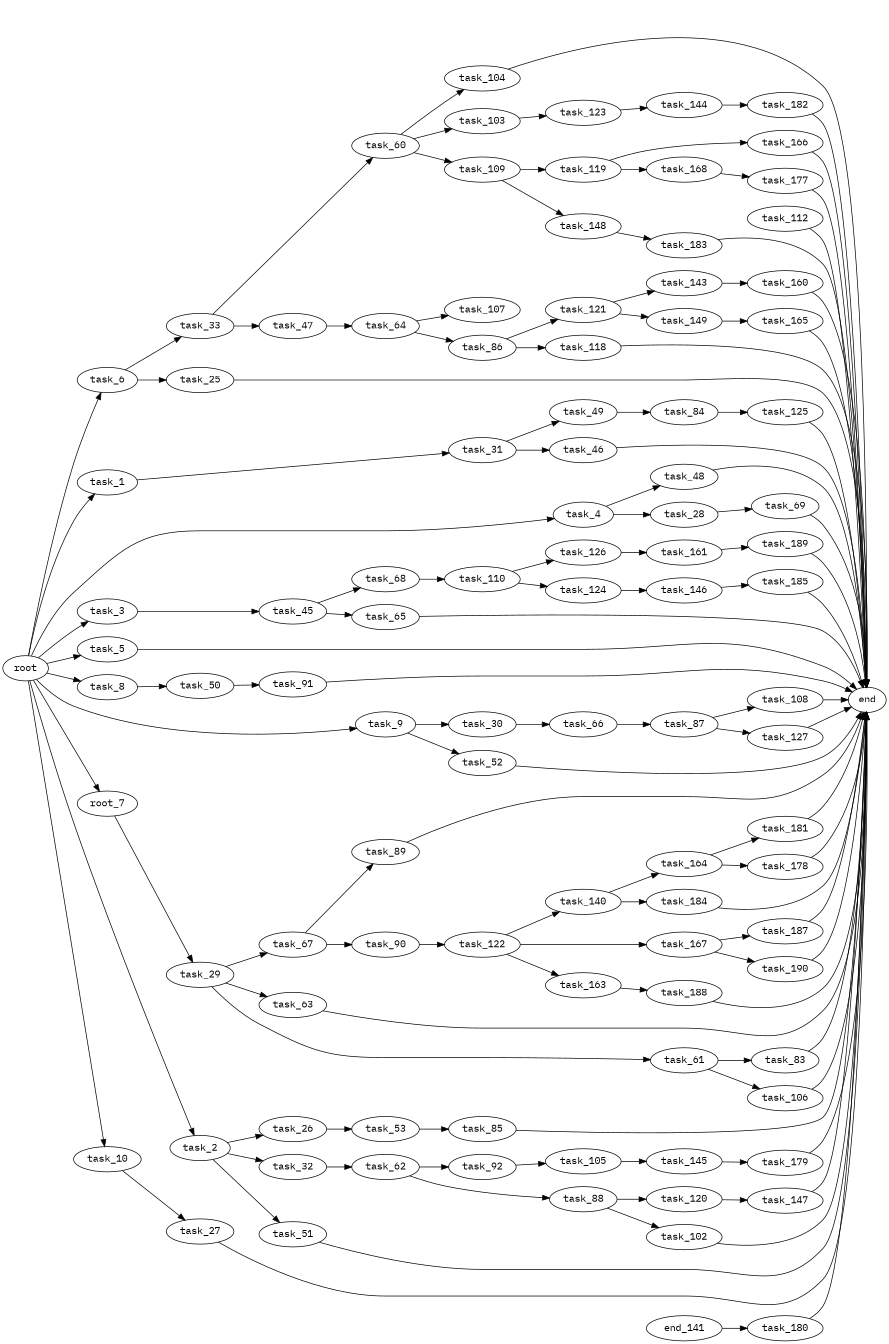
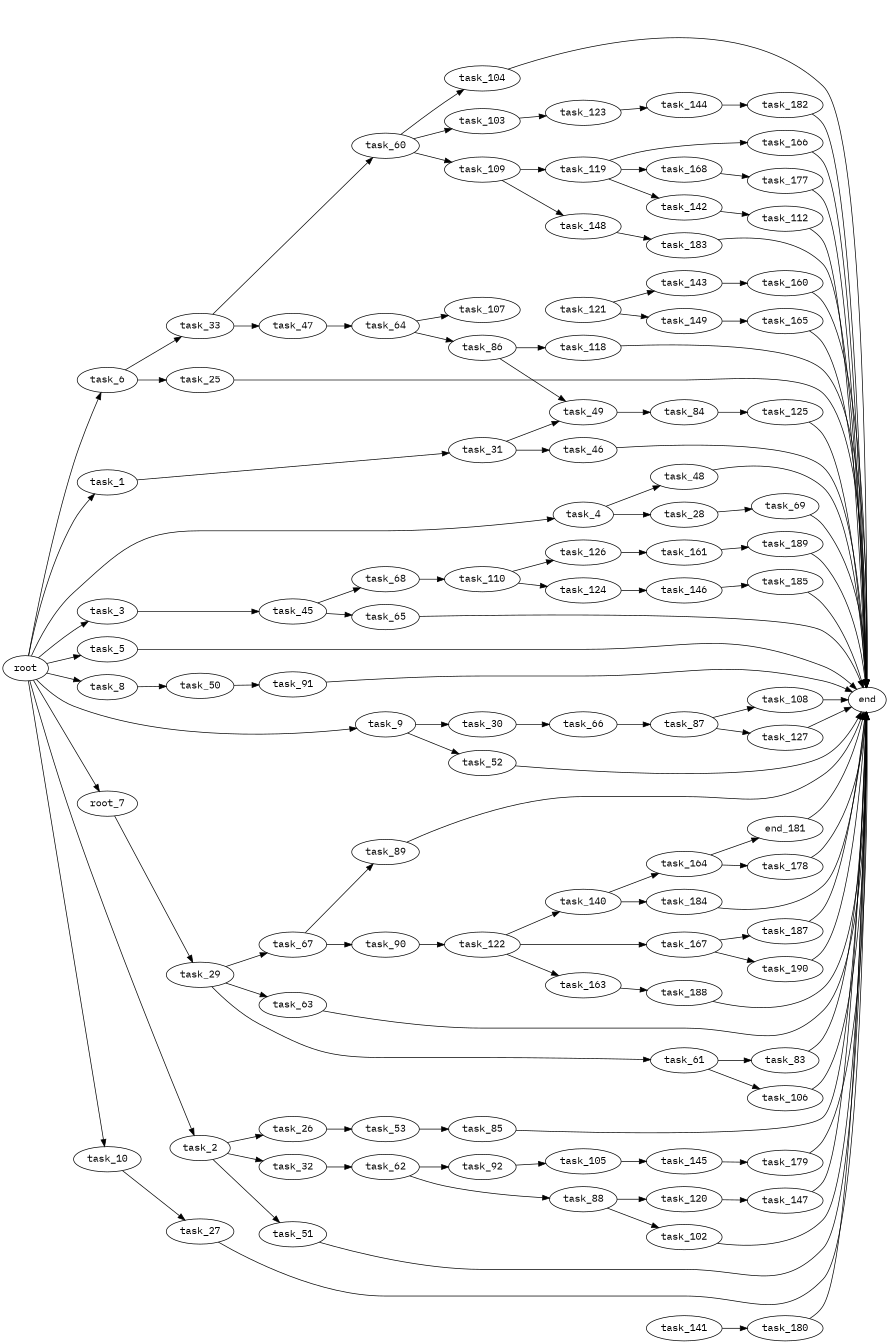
  digraph {
    fontname="IBM Plex Mono"
    rankdir=LR
    node [fontname="IBM Plex Mono"]
    edge [fontname="IBM Plex Mono"]
    task_6
    task_25
    task_33
    end
    task_60
    task_47
    task_91
    task_45
    task_68
    task_65
    task_110
    task_187
    task_123
    task_144
    task_182
    task_66
    task_87
    task_127
    task_108
    task_1
    task_31
    task_49
    task_46
    task_126
    task_124
    task_119
    task_166
    task_168
+   task_142
    task_177
    n31 [label=task_112]
    task_190
    task_149
    task_165
    task_83
    root
    task_4
    task_3
    task_5
    task_8
    task_9
    n42 [label=root_7]
    task_2
    task_10
    task_28
    task_48
    task_50
    task_52
    task_30
    task_29
    task_32
    task_51
    task_26
    task_27
    task_63
    task_179
    task_148
    task_183
    task_69
    task_147
    task_189
    task_85
    task_178
    task_120
    task_184
    task_109
    task_86
    task_121
    task_118
    task_143
-   task_141 [label=end_141]
+   task_141
    task_180
    task_84
    task_125
    task_145
    task_62
    task_92
    task_88
    task_105
    task_102
    task_167
    task_61
    task_67
    task_188
    task_53
    task_161
    task_160
    task_106
    task_122
    task_163
    task_140
    task_164
    task_104
    task_103
    task_89
    task_90
-   task_181
+   task_181 [label=end_181]
    task_185
    task_64
    task_107
    task_146
    task_6 -> task_25
    task_6 -> task_33
    task_25 -> end
    task_33 -> task_60
    task_33 -> task_47
    task_60 -> task_109
    task_60 -> task_104
    task_60 -> task_103
    task_47 -> task_64
    task_91 -> end
    task_45 -> task_68
    task_45 -> task_65
    task_68 -> task_110
    task_65 -> end
    task_110 -> task_126
    task_110 -> task_124
    task_187 -> end
    task_123 -> task_144
    task_144 -> task_182
    task_182 -> end
    task_66 -> task_87
    task_87 -> task_127
    task_87 -> task_108
    task_127 -> end
    task_108 -> end
    task_1 -> task_31
    task_31 -> task_49
    task_31 -> task_46
    task_49 -> task_84
    task_46 -> end
    task_126 -> task_161
    task_124 -> task_146
    task_119 -> task_166
    task_119 -> task_168
+   task_119 -> task_142
    task_166 -> end
    task_168 -> task_177
+   task_142 -> n31
    task_177 -> end
    n31 -> end
    task_190 -> end
    task_149 -> task_165
    task_165 -> end
    task_83 -> end
    root -> task_6
    root -> task_1
    root -> task_4
    root -> task_3
    root -> task_5
    root -> task_8
    root -> task_9
    root -> n42
    root -> task_2
    root -> task_10
    task_4 -> task_28
    task_4 -> task_48
    task_3 -> task_45
    task_5 -> end
    task_8 -> task_50
    task_9 -> task_52
    task_9 -> task_30
    n42 -> task_29
    task_2 -> task_32
    task_2 -> task_51
    task_2 -> task_26
    task_10 -> task_27
    task_28 -> task_69
    task_48 -> end
    task_50 -> task_91
    task_52 -> end
    task_30 -> task_66
    task_29 -> task_63
    task_29 -> task_61
    task_29 -> task_67
    task_32 -> task_62
    task_51 -> end
    task_26 -> task_53
    task_27 -> end
    task_63 -> end
    task_179 -> end
    task_148 -> task_183
    task_183 -> end
    task_69 -> end
    task_147 -> end
    task_189 -> end
    task_85 -> end
    task_178 -> end
    task_120 -> task_147
    task_184 -> end
    task_109 -> task_119
    task_109 -> task_148
-   task_86 -> task_121
+   task_86 -> task_49
    task_86 -> task_118
    task_121 -> task_149
    task_121 -> task_143
    task_118 -> end
    task_143 -> task_160
    task_141 -> task_180
    task_180 -> end
    task_84 -> task_125
    task_125 -> end
    task_145 -> task_179
    task_62 -> task_92
    task_62 -> task_88
    task_92 -> task_105
    task_88 -> task_120
    task_88 -> task_102
    task_105 -> task_145
    task_102 -> end
    task_167 -> task_187
    task_167 -> task_190
    task_61 -> task_83
    task_61 -> task_106
    task_67 -> task_89
    task_67 -> task_90
    task_188 -> end
    task_53 -> task_85
    task_161 -> task_189
    task_160 -> end
    task_106 -> end
    task_122 -> task_167
    task_122 -> task_163
    task_122 -> task_140
    task_163 -> task_188
    task_140 -> task_184
    task_140 -> task_164
    task_164 -> task_178
    task_164 -> task_181
    task_104 -> end
    task_103 -> task_123
    task_89 -> end
    task_90 -> task_122
    task_181 -> end
    task_185 -> end
    task_64 -> task_86
    task_64 -> task_107
    task_146 -> task_185
  }
